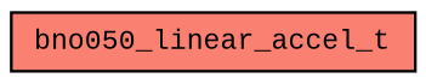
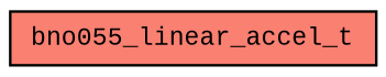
  digraph {
    rankdir=LR
    fontname="Liberation Mono"
-   n1 [color=black fillcolor=salmon fontname="Liberation Mono" fontsize=10 height=0.2 label=bno050_linear_accel_t shape=record style=filled width=0.4]
+   n1 [color=black fillcolor=salmon fontname="Liberation Mono" fontsize=10 height=0.2 label=bno055_linear_accel_t shape=record style=filled width=0.4]
  }
